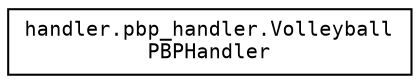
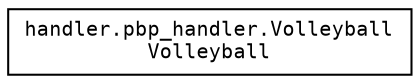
  digraph {
    rankdir=LR
    fontname="DejaVu Sans Mono"
-   n1 [color=black fillcolor=white fontname="DejaVu Sans Mono" fontsize=10 height=0.2 label="handler.pbp_handler.Volleyball\lPBPHandler" shape=record style=filled width=0.4]
+   n1 [color=black fillcolor=white fontname="DejaVu Sans Mono" fontsize=10 height=0.2 label="handler.pbp_handler.Volleyball\lVolleyball" shape=record style=filled width=0.4]
  }
